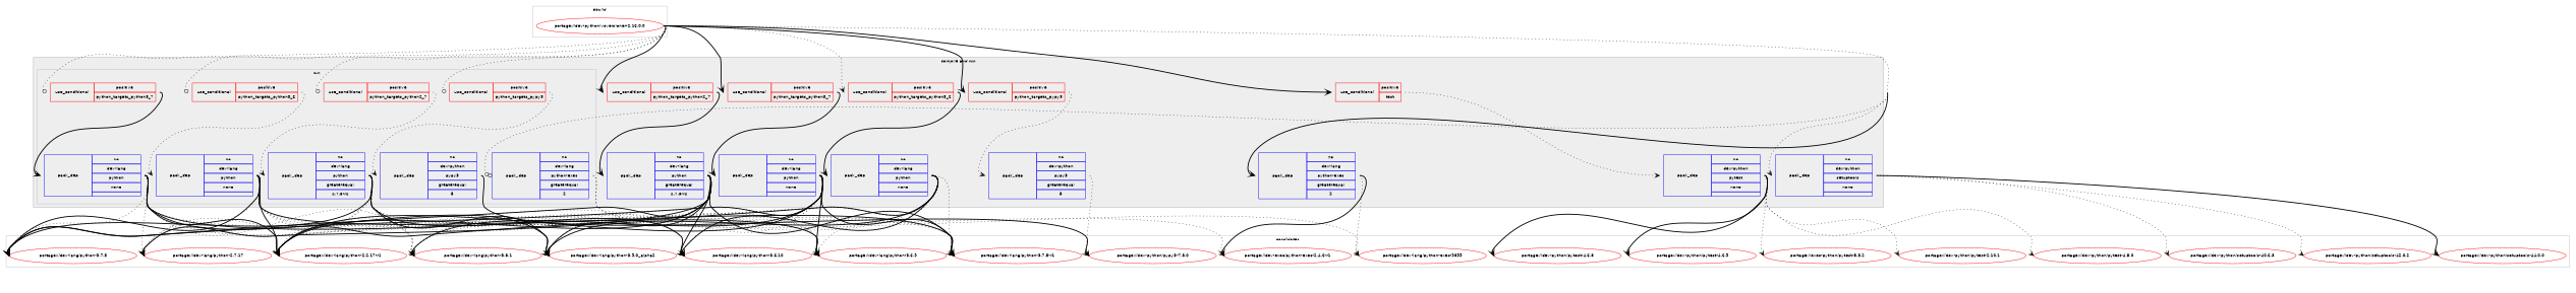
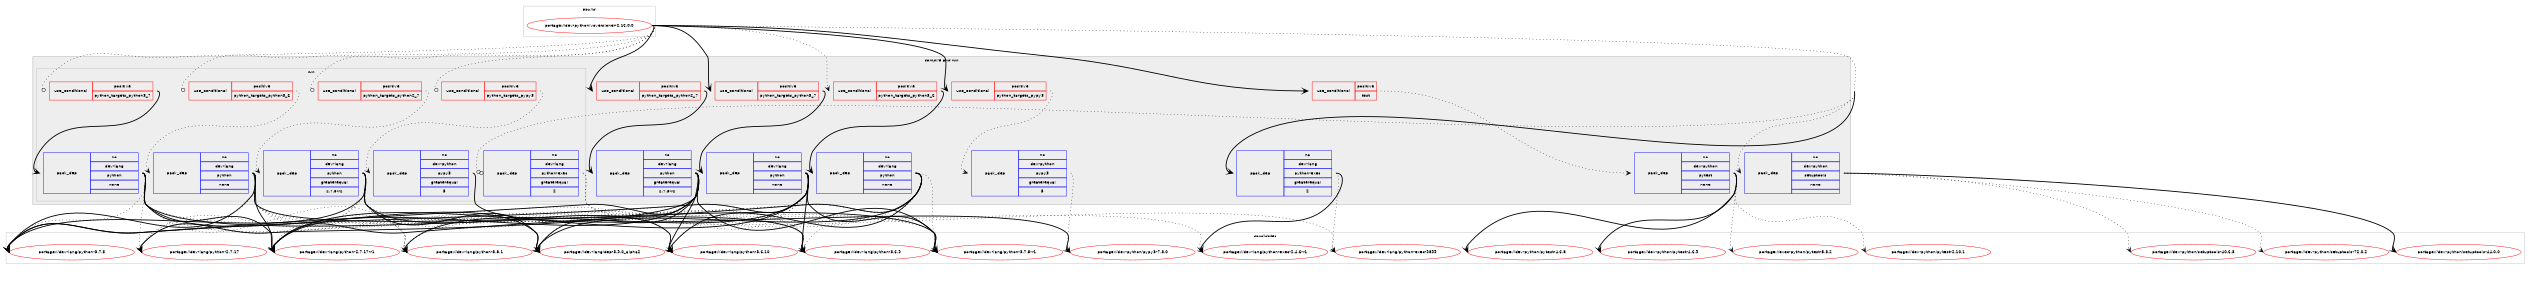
  digraph {
    compound=true
    concentrate=true
    fontname=Helvetica
    fontsize=10
    newrank=true
    rankdir=TB
    ranksep=1.5
    node [color=red fontname=Helvetica fontsize=10 shape=none]
    edge [arrowhead=vee headport=w style=dotted tailport=e weight=100]
    n1 [label="portage://dev-python/vcversioner-2.16.0.0" width=4 shape=""]
    n2 [color=blue label=<<TABLE BORDER="0" CELLBORDER="1" CELLSPACING="0" CELLPADDING="4" WIDTH="220"><TR><TD ROWSPAN="6" CELLPADDING="30">pack_dep</TD></TR><TR><TD WIDTH="110">no</TD></TR><TR><TD>dev-python</TD></TR><TR><TD>pypy3</TD></TR><TR><TD>greaterequal</TD></TR><TR><TD>5</TD></TR></TABLE>>]
    n3 [label=<<TABLE BORDER="0" CELLBORDER="1" CELLSPACING="0" CELLPADDING="4"><TR><TD ROWSPAN="3" CELLPADDING="10">use_conditional</TD></TR><TR><TD>positive</TD></TR><TR><TD>python_targets_pypy3</TD></TR></TABLE>>]
    n4 [color=blue label=<<TABLE BORDER="0" CELLBORDER="1" CELLSPACING="0" CELLPADDING="4" WIDTH="220"><TR><TD ROWSPAN="6" CELLPADDING="30">pack_dep</TD></TR><TR><TD WIDTH="110">no</TD></TR><TR><TD>dev-lang</TD></TR><TR><TD>python</TD></TR><TR><TD>greaterequal</TD></TR><TR><TD>2.7.5-r2</TD></TR></TABLE>>]
    n5 [label=<<TABLE BORDER="0" CELLBORDER="1" CELLSPACING="0" CELLPADDING="4"><TR><TD ROWSPAN="3" CELLPADDING="10">use_conditional</TD></TR><TR><TD>positive</TD></TR><TR><TD>python_targets_python2_7</TD></TR></TABLE>>]
    n6 [color=blue label=<<TABLE BORDER="0" CELLBORDER="1" CELLSPACING="0" CELLPADDING="4" WIDTH="220"><TR><TD ROWSPAN="6" CELLPADDING="30">pack_dep</TD></TR><TR><TD WIDTH="110">no</TD></TR><TR><TD>dev-lang</TD></TR><TR><TD>python</TD></TR><TR><TD>none</TD></TR><TR><TD></TD></TR></TABLE>>]
    n7 [label=<<TABLE BORDER="0" CELLBORDER="1" CELLSPACING="0" CELLPADDING="4"><TR><TD ROWSPAN="3" CELLPADDING="10">use_conditional</TD></TR><TR><TD>positive</TD></TR><TR><TD>python_targets_python3_6</TD></TR></TABLE>>]
    n8 [color=blue label=<<TABLE BORDER="0" CELLBORDER="1" CELLSPACING="0" CELLPADDING="4" WIDTH="220"><TR><TD ROWSPAN="6" CELLPADDING="30">pack_dep</TD></TR><TR><TD WIDTH="110">no</TD></TR><TR><TD>dev-lang</TD></TR><TR><TD>python</TD></TR><TR><TD>none</TD></TR><TR><TD></TD></TR></TABLE>>]
    n9 [label=<<TABLE BORDER="0" CELLBORDER="1" CELLSPACING="0" CELLPADDING="4"><TR><TD ROWSPAN="3" CELLPADDING="10">use_conditional</TD></TR><TR><TD>positive</TD></TR><TR><TD>python_targets_python3_7</TD></TR></TABLE>>]
    n10 [color=blue label=<<TABLE BORDER="0" CELLBORDER="1" CELLSPACING="0" CELLPADDING="4" WIDTH="220"><TR><TD ROWSPAN="6" CELLPADDING="30">pack_dep</TD></TR><TR><TD WIDTH="110">no</TD></TR><TR><TD>dev-python</TD></TR><TR><TD>pytest</TD></TR><TR><TD>none</TD></TR><TR><TD></TD></TR></TABLE>>]
    n11 [label=<<TABLE BORDER="0" CELLBORDER="1" CELLSPACING="0" CELLPADDING="4"><TR><TD ROWSPAN="3" CELLPADDING="10">use_conditional</TD></TR><TR><TD>positive</TD></TR><TR><TD>test</TD></TR></TABLE>>]
    n12 [color=blue label=<<TABLE BORDER="0" CELLBORDER="1" CELLSPACING="0" CELLPADDING="4" WIDTH="220"><TR><TD ROWSPAN="6" CELLPADDING="30">pack_dep</TD></TR><TR><TD WIDTH="110">no</TD></TR><TR><TD>dev-lang</TD></TR><TR><TD>python-exec</TD></TR><TR><TD>greaterequal</TD></TR><TR><TD>2</TD></TR></TABLE>>]
    n13 [color=blue label=<<TABLE BORDER="0" CELLBORDER="1" CELLSPACING="0" CELLPADDING="4" WIDTH="220"><TR><TD ROWSPAN="6" CELLPADDING="30">pack_dep</TD></TR><TR><TD WIDTH="110">no</TD></TR><TR><TD>dev-python</TD></TR><TR><TD>setuptools</TD></TR><TR><TD>none</TD></TR><TR><TD></TD></TR></TABLE>>]
    n14 [color=blue label=<<TABLE BORDER="0" CELLBORDER="1" CELLSPACING="0" CELLPADDING="4" WIDTH="220"><TR><TD ROWSPAN="6" CELLPADDING="30">pack_dep</TD></TR><TR><TD WIDTH="110">no</TD></TR><TR><TD>dev-python</TD></TR><TR><TD>pypy3</TD></TR><TR><TD>greaterequal</TD></TR><TR><TD>5</TD></TR></TABLE>>]
    n15 [label=<<TABLE BORDER="0" CELLBORDER="1" CELLSPACING="0" CELLPADDING="4"><TR><TD ROWSPAN="3" CELLPADDING="10">use_conditional</TD></TR><TR><TD>positive</TD></TR><TR><TD>python_targets_pypy3</TD></TR></TABLE>>]
    n16 [color=blue label=<<TABLE BORDER="0" CELLBORDER="1" CELLSPACING="0" CELLPADDING="4" WIDTH="220"><TR><TD ROWSPAN="6" CELLPADDING="30">pack_dep</TD></TR><TR><TD WIDTH="110">no</TD></TR><TR><TD>dev-lang</TD></TR><TR><TD>python</TD></TR><TR><TD>greaterequal</TD></TR><TR><TD>2.7.5-r2</TD></TR></TABLE>>]
    n17 [label=<<TABLE BORDER="0" CELLBORDER="1" CELLSPACING="0" CELLPADDING="4"><TR><TD ROWSPAN="3" CELLPADDING="10">use_conditional</TD></TR><TR><TD>positive</TD></TR><TR><TD>python_targets_python2_7</TD></TR></TABLE>>]
    n18 [color=blue label=<<TABLE BORDER="0" CELLBORDER="1" CELLSPACING="0" CELLPADDING="4" WIDTH="220"><TR><TD ROWSPAN="6" CELLPADDING="30">pack_dep</TD></TR><TR><TD WIDTH="110">no</TD></TR><TR><TD>dev-lang</TD></TR><TR><TD>python</TD></TR><TR><TD>none</TD></TR><TR><TD></TD></TR></TABLE>>]
    n19 [label=<<TABLE BORDER="0" CELLBORDER="1" CELLSPACING="0" CELLPADDING="4"><TR><TD ROWSPAN="3" CELLPADDING="10">use_conditional</TD></TR><TR><TD>positive</TD></TR><TR><TD>python_targets_python3_6</TD></TR></TABLE>>]
    n20 [color=blue label=<<TABLE BORDER="0" CELLBORDER="1" CELLSPACING="0" CELLPADDING="4" WIDTH="220"><TR><TD ROWSPAN="6" CELLPADDING="30">pack_dep</TD></TR><TR><TD WIDTH="110">no</TD></TR><TR><TD>dev-lang</TD></TR><TR><TD>python</TD></TR><TR><TD>none</TD></TR><TR><TD></TD></TR></TABLE>>]
    n21 [label=<<TABLE BORDER="0" CELLBORDER="1" CELLSPACING="0" CELLPADDING="4"><TR><TD ROWSPAN="3" CELLPADDING="10">use_conditional</TD></TR><TR><TD>positive</TD></TR><TR><TD>python_targets_python3_7</TD></TR></TABLE>>]
    n22 [color=blue label=<<TABLE BORDER="0" CELLBORDER="1" CELLSPACING="0" CELLPADDING="4" WIDTH="220"><TR><TD ROWSPAN="6" CELLPADDING="30">pack_dep</TD></TR><TR><TD WIDTH="110">no</TD></TR><TR><TD>dev-lang</TD></TR><TR><TD>python-exec</TD></TR><TR><TD>greaterequal</TD></TR><TR><TD>2</TD></TR></TABLE>>]
-   n23 [label="portage://dev-lang/python-3.9.0_alpha2" width=4 shape=""]
+   n23 [label="portage://dev-lang/dep-3.9.0_alpha2" width=4 shape=""]
    n24 [label="portage://dev-lang/python-3.8.1" width=4 shape=""]
    n25 [label="portage://dev-lang/python-3.7.3" width=4 shape=""]
    n26 [label="portage://dev-lang/python-3.7.5-r1" width=4 shape=""]
    n27 [label="portage://dev-lang/python-3.6.9" width=4 shape=""]
    n28 [label="portage://dev-lang/python-3.6.10" width=4 shape=""]
-   n29 [label="portage://dev-lang/python-2.2.17-r1" width=4 shape=""]
+   n29 [label="portage://dev-lang/python-2.7.17-r1" width=4 shape=""]
    n30 [label="portage://dev-lang/python-2.7.17" width=4 shape=""]
    n31 [label="portage://dev-python/pypy3-7.3.0" width=4 shape=""]
    n32 [label="portage://exec-python/pytest-5.3.2" width=4 shape=""]
    n33 [label="portage://dev-python/pytest-4.6.9" width=4 shape=""]
    n34 [label="portage://dev-python/pytest-4.6.8" width=4 shape=""]
-   n35 [label="portage://dev-python/pytest-4.5.0" width=4 shape=""]
    n36 [label="portage://dev-python/pytest-2.10.1" width=4 shape=""]
    n37 [label="portage://dev-lang/python-exec-9899" width=4 shape=""]
-   n38 [label="portage://dev-exec/python-exec-2.4.6-r1" width=4 shape=""]
+   n38 [label="portage://dev-lang/python-exec-2.4.6-r1" width=4 shape=""]
    n39 [label="portage://dev-python/setuptools-44.0.0" width=4 shape=""]
-   n40 [label="portage://dev-python/setuptools-42.0.2" width=4 shape=""]
+   n40 [label="portage://dev-python/setuptools-72.0.2" width=4 shape=""]
    n41 [label="portage://dev-python/setuptools-40.6.3" width=4 shape=""]
    subgraph cluster_1 {
      color=gray
      label=<<i>ebuild</i>>
      rank=same
      n1
    }
    subgraph cluster_2 {
      color=gray
      label=<<i>dependencies</i>>
      subgraph cluster_3 {
        color=gray
        fillcolor="#eeeeee"
        label=<<i>compile</i>>
        style=filled
        subgraph sub_4 {
          color=gray
          fillcolor="#eeeeee"
          label=<<i>compile</i>>
          style=filled
          n3
          subgraph sub_5 {
            color=gray
            fillcolor="#eeeeee"
            label=<<i>compile</i>>
            style=filled
            n2
          }
        }
        subgraph sub_6 {
          color=gray
          fillcolor="#eeeeee"
          label=<<i>compile</i>>
          style=filled
          n5
          subgraph sub_7 {
            color=gray
            fillcolor="#eeeeee"
            label=<<i>compile</i>>
            style=filled
            n4
          }
        }
        subgraph sub_8 {
          color=gray
          fillcolor="#eeeeee"
          label=<<i>compile</i>>
          style=filled
          n7
          subgraph sub_9 {
            color=gray
            fillcolor="#eeeeee"
            label=<<i>compile</i>>
            style=filled
            n6
          }
        }
        subgraph sub_10 {
          color=gray
          fillcolor="#eeeeee"
          label=<<i>compile</i>>
          style=filled
          n9
          subgraph sub_11 {
            color=gray
            fillcolor="#eeeeee"
            label=<<i>compile</i>>
            style=filled
            n8
          }
        }
        subgraph sub_12 {
          color=gray
          fillcolor="#eeeeee"
          label=<<i>compile</i>>
          style=filled
          n11
          subgraph sub_13 {
            color=gray
            fillcolor="#eeeeee"
            label=<<i>compile</i>>
            style=filled
            n10
          }
        }
        subgraph sub_14 {
          color=gray
          fillcolor="#eeeeee"
          label=<<i>compile</i>>
          style=filled
          n12
        }
        subgraph sub_15 {
          color=gray
          fillcolor="#eeeeee"
          label=<<i>compile</i>>
          style=filled
          n13
        }
      }
      subgraph cluster_16 {
        color=gray
        fillcolor="#eeeeee"
        label=<<i>compile and run</i>>
        style=filled
      }
      subgraph cluster_17 {
        color=gray
        fillcolor="#eeeeee"
        label=<<i>run</i>>
        style=filled
        subgraph sub_18 {
          color=gray
          fillcolor="#eeeeee"
          label=<<i>run</i>>
          style=filled
          n15
          subgraph sub_19 {
            color=gray
            fillcolor="#eeeeee"
            label=<<i>run</i>>
            style=filled
            n14
          }
        }
        subgraph sub_20 {
          color=gray
          fillcolor="#eeeeee"
          label=<<i>run</i>>
          style=filled
          n17
          subgraph sub_21 {
            color=gray
            fillcolor="#eeeeee"
            label=<<i>run</i>>
            style=filled
            n16
          }
        }
        subgraph sub_22 {
          color=gray
          fillcolor="#eeeeee"
          label=<<i>run</i>>
          style=filled
          n19
          subgraph sub_23 {
            color=gray
            fillcolor="#eeeeee"
            label=<<i>run</i>>
            style=filled
            n18
          }
        }
        subgraph sub_24 {
          color=gray
          fillcolor="#eeeeee"
          label=<<i>run</i>>
          style=filled
          n21
          subgraph sub_25 {
            color=gray
            fillcolor="#eeeeee"
            label=<<i>run</i>>
            style=filled
            n20
          }
        }
        subgraph sub_26 {
          color=gray
          fillcolor="#eeeeee"
          label=<<i>run</i>>
          style=filled
          n22
        }
      }
    }
    subgraph cluster_27 {
      color=gray
      label=<<i>candidates</i>>
      rank=same
      subgraph sub_28 {
        color=black
        label=<<i>candidates</i>>
        nodesep=1
        rank=same
        n23
        n24
        n25
        n26
        n27
        n28
        n29
        n30
      }
      subgraph sub_29 {
        color=black
        label=<<i>candidates</i>>
        nodesep=1
        rank=same
        n31
      }
      subgraph sub_30 {
        color=black
        label=<<i>candidates</i>>
        nodesep=1
        rank=same
        n23
        n24
        n25
        n26
        n27
        n28
        n29
        n30
      }
      subgraph sub_31 {
        color=black
        label=<<i>candidates</i>>
        nodesep=1
        rank=same
        n23
        n24
        n25
        n26
        n27
        n28
        n29
        n30
      }
      subgraph sub_32 {
        color=black
        label=<<i>candidates</i>>
        nodesep=1
        rank=same
        n32
        n33
        n34
-       n35
        n36
      }
      subgraph sub_33 {
        color=black
        label=<<i>candidates</i>>
        nodesep=1
        rank=same
        n37
        n38
      }
      subgraph sub_34 {
        color=black
        label=<<i>candidates</i>>
        nodesep=1
        rank=same
        n39
        n40
        n41
      }
      subgraph sub_35 {
        color=black
        label=<<i>candidates</i>>
        nodesep=1
        rank=same
        n31
      }
      subgraph sub_36 {
        color=black
        label=<<i>candidates</i>>
        nodesep=1
        rank=same
        n23
        n24
        n25
        n26
        n27
        n28
        n29
        n30
      }
      subgraph sub_37 {
        color=black
        label=<<i>candidates</i>>
        nodesep=1
        rank=same
        n23
        n24
        n25
        n26
        n27
        n28
        n29
        n30
      }
      subgraph sub_38 {
        color=black
        label=<<i>candidates</i>>
        nodesep=1
        rank=same
        n23
        n24
        n25
        n26
        n27
        n28
        n29
        n30
      }
      subgraph sub_39 {
        color=black
        label=<<i>candidates</i>>
        nodesep=1
        rank=same
        n37
        n38
      }
    }
    n1 -> n3 [style=bold weight=20]
    n1 -> n5 [style=bold weight=20]
    n1 -> n7 [weight=20]
    n1 -> n9 [style=bold weight=20]
    n1 -> n11 [style=bold weight=20]
    n1 -> n12 [style=bold weight=20]
    n1 -> n13 [weight=20]
    n1 -> n15 [arrowhead=odot weight=20]
    n1 -> n17 [arrowhead=odot weight=20]
    n1 -> n19 [arrowhead=odot weight=20]
    n1 -> n21 [arrowhead=odot weight=20]
    n1 -> n22 [arrowhead=odot weight=20]
    n2 -> n31
    n3 -> n2 [weight=20]
    n4 -> n23 [style=bold]
    n4 -> n24
    n4 -> n25 [style=bold]
    n4 -> n26 [style=bold]
    n4 -> n27
    n4 -> n28 [style=bold]
    n4 -> n29 [style=bold]
    n4 -> n30 [style=bold]
    n5 -> n4 [style=bold weight=20]
    n6 -> n23 [style=bold]
    n6 -> n24
    n6 -> n25
    n6 -> n26
    n6 -> n27
    n6 -> n28 [style=bold]
    n6 -> n29 [style=bold]
    n6 -> n30
    n7 -> n6 [style=bold weight=20]
    n8 -> n23
    n8 -> n24 [style=bold]
    n8 -> n25 [style=bold]
    n8 -> n26 [style=bold]
    n8 -> n27 [style=bold]
    n8 -> n28
    n8 -> n29 [style=bold]
    n8 -> n30
    n9 -> n8 [style=bold weight=20]
    n10 -> n32
    n10 -> n33 [style=bold]
    n10 -> n34 [style=bold]
-   n10 -> n35
    n10 -> n36
    n11 -> n10 [weight=20]
    n12 -> n37
    n12 -> n38 [style=bold]
    n13 -> n39 [style=bold]
    n13 -> n40
    n13 -> n41
    n14 -> n31 [style=bold]
    n15 -> n14 [weight=20]
    n16 -> n23 [style=bold]
    n16 -> n24
    n16 -> n25 [style=bold]
    n16 -> n26
    n16 -> n27
    n16 -> n28 [style=bold]
    n16 -> n29
    n16 -> n30
    n17 -> n16 [weight=20]
    n18 -> n23
    n18 -> n24
    n18 -> n25 [style=bold]
    n18 -> n26
    n18 -> n27 [style=bold]
    n18 -> n28
    n18 -> n29 [style=bold]
    n18 -> n30
    n19 -> n18 [weight=20]
    n20 -> n23 [style=bold]
    n20 -> n24
    n20 -> n25
    n20 -> n26 [style=bold]
    n20 -> n27
    n20 -> n28
    n20 -> n29 [style=bold]
    n20 -> n30
    n21 -> n20 [style=bold weight=20]
    n22 -> n37
    n22 -> n38
  }
